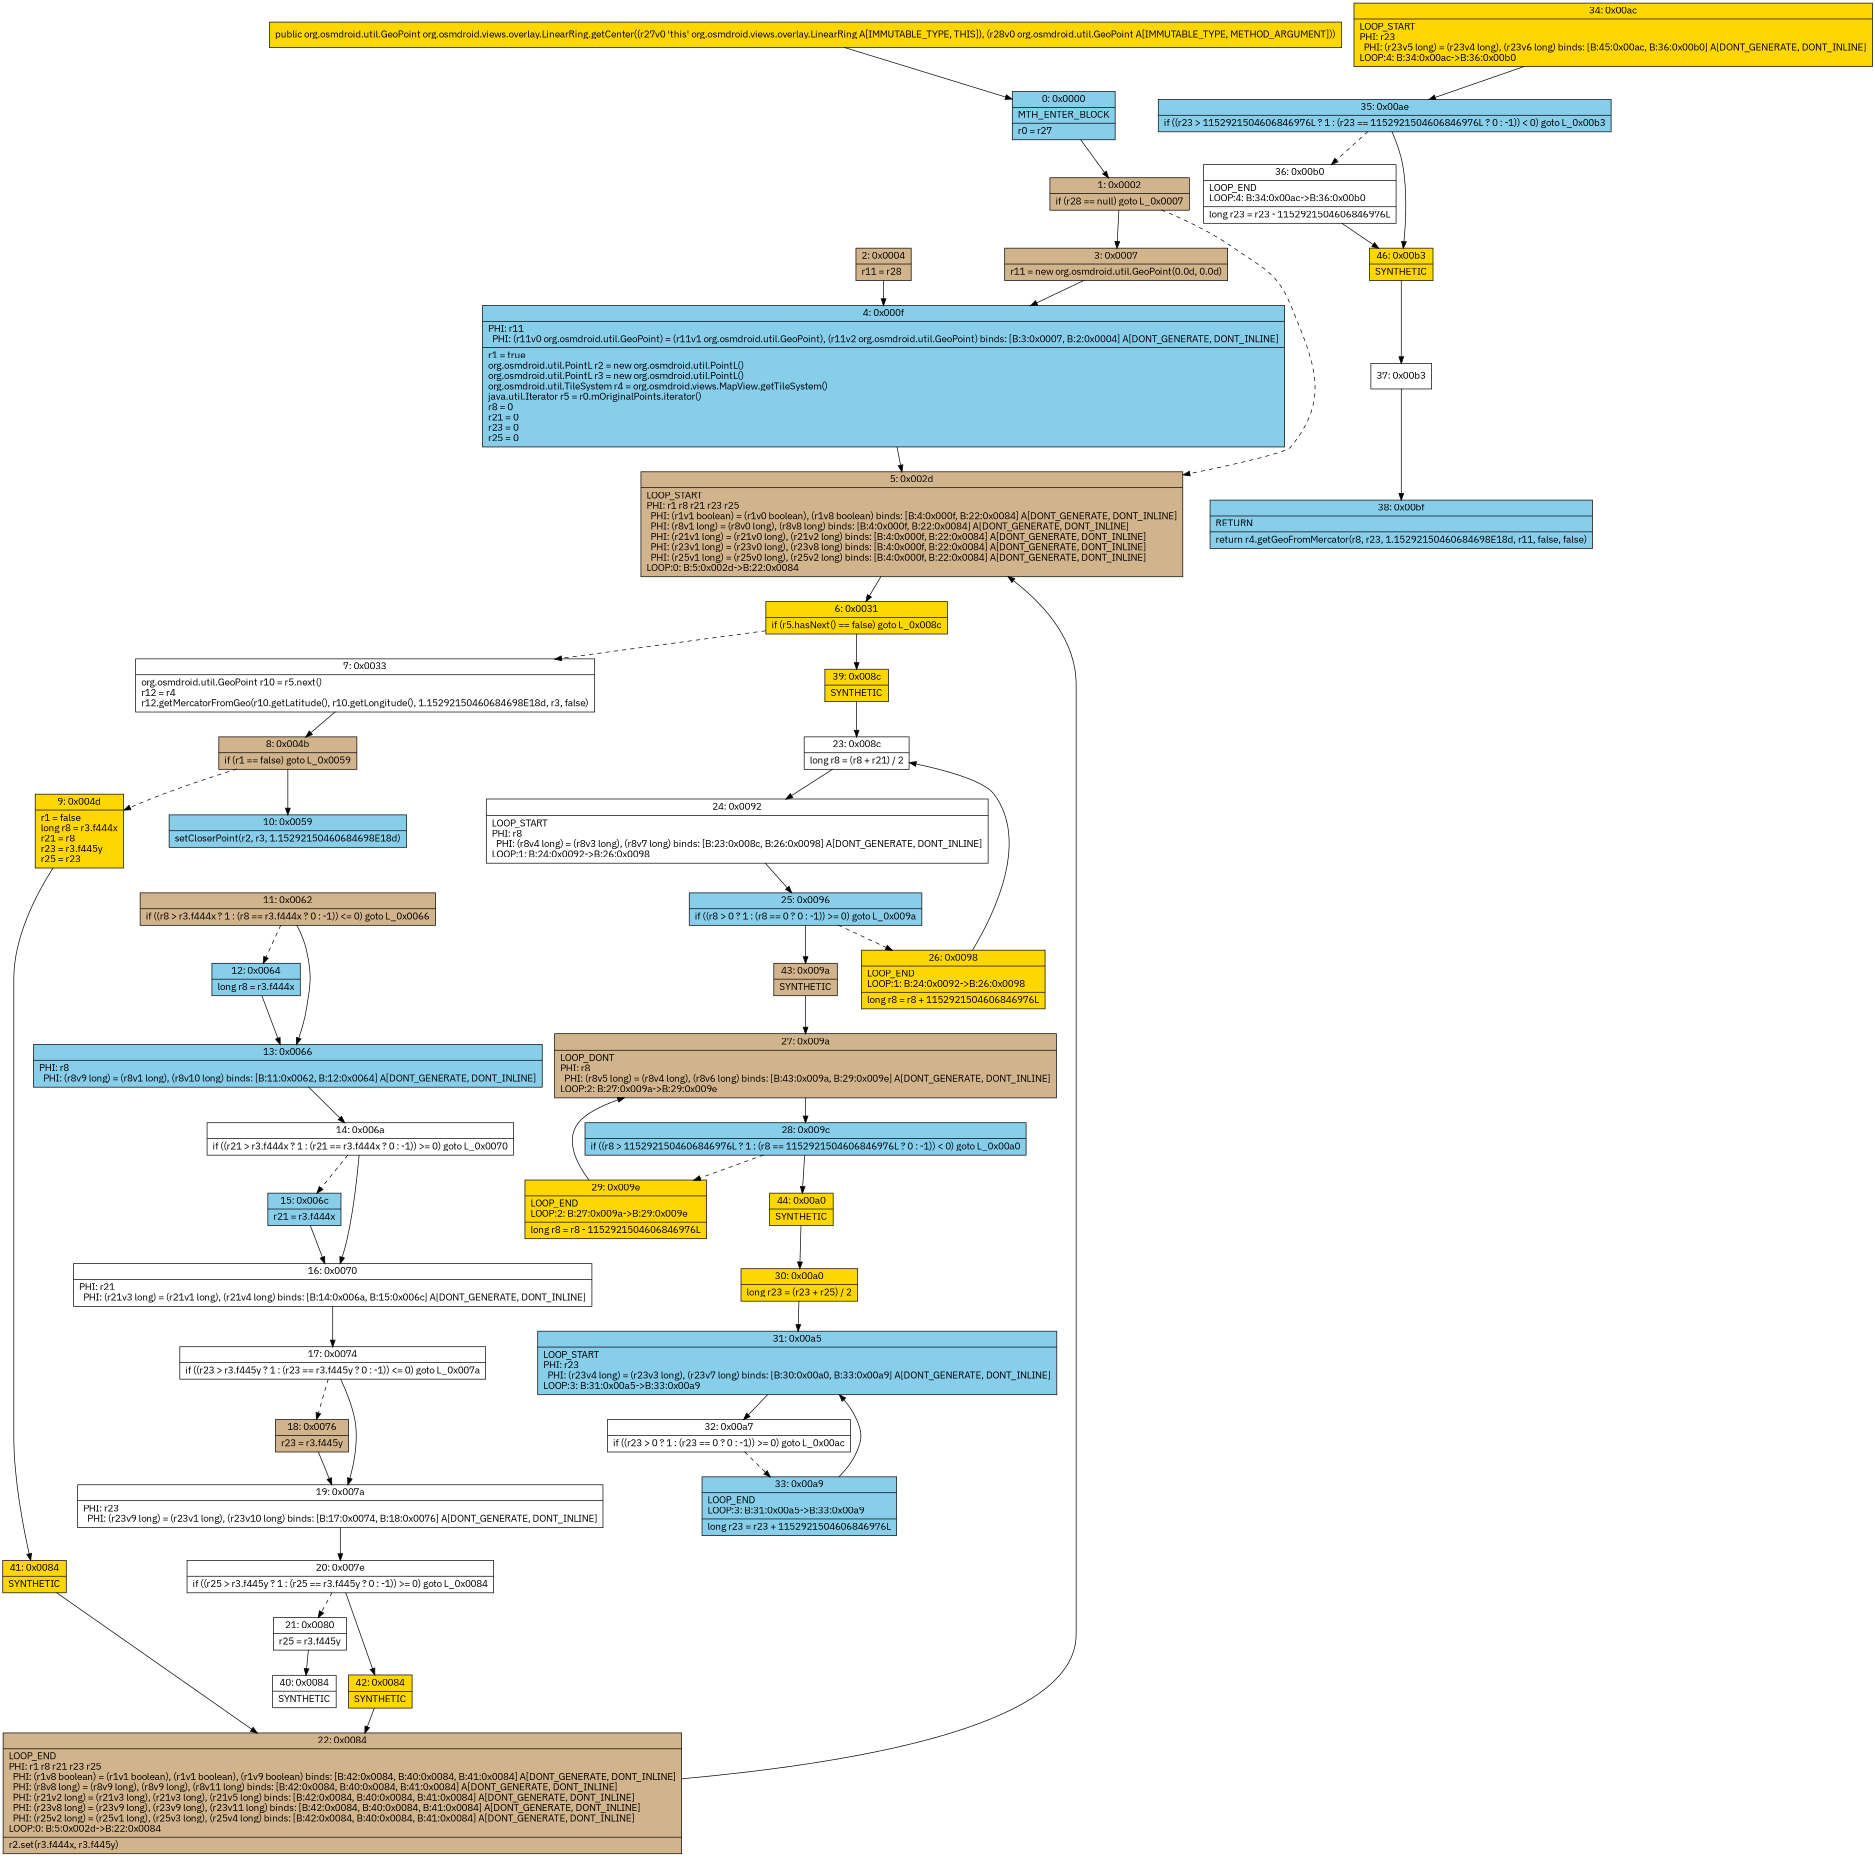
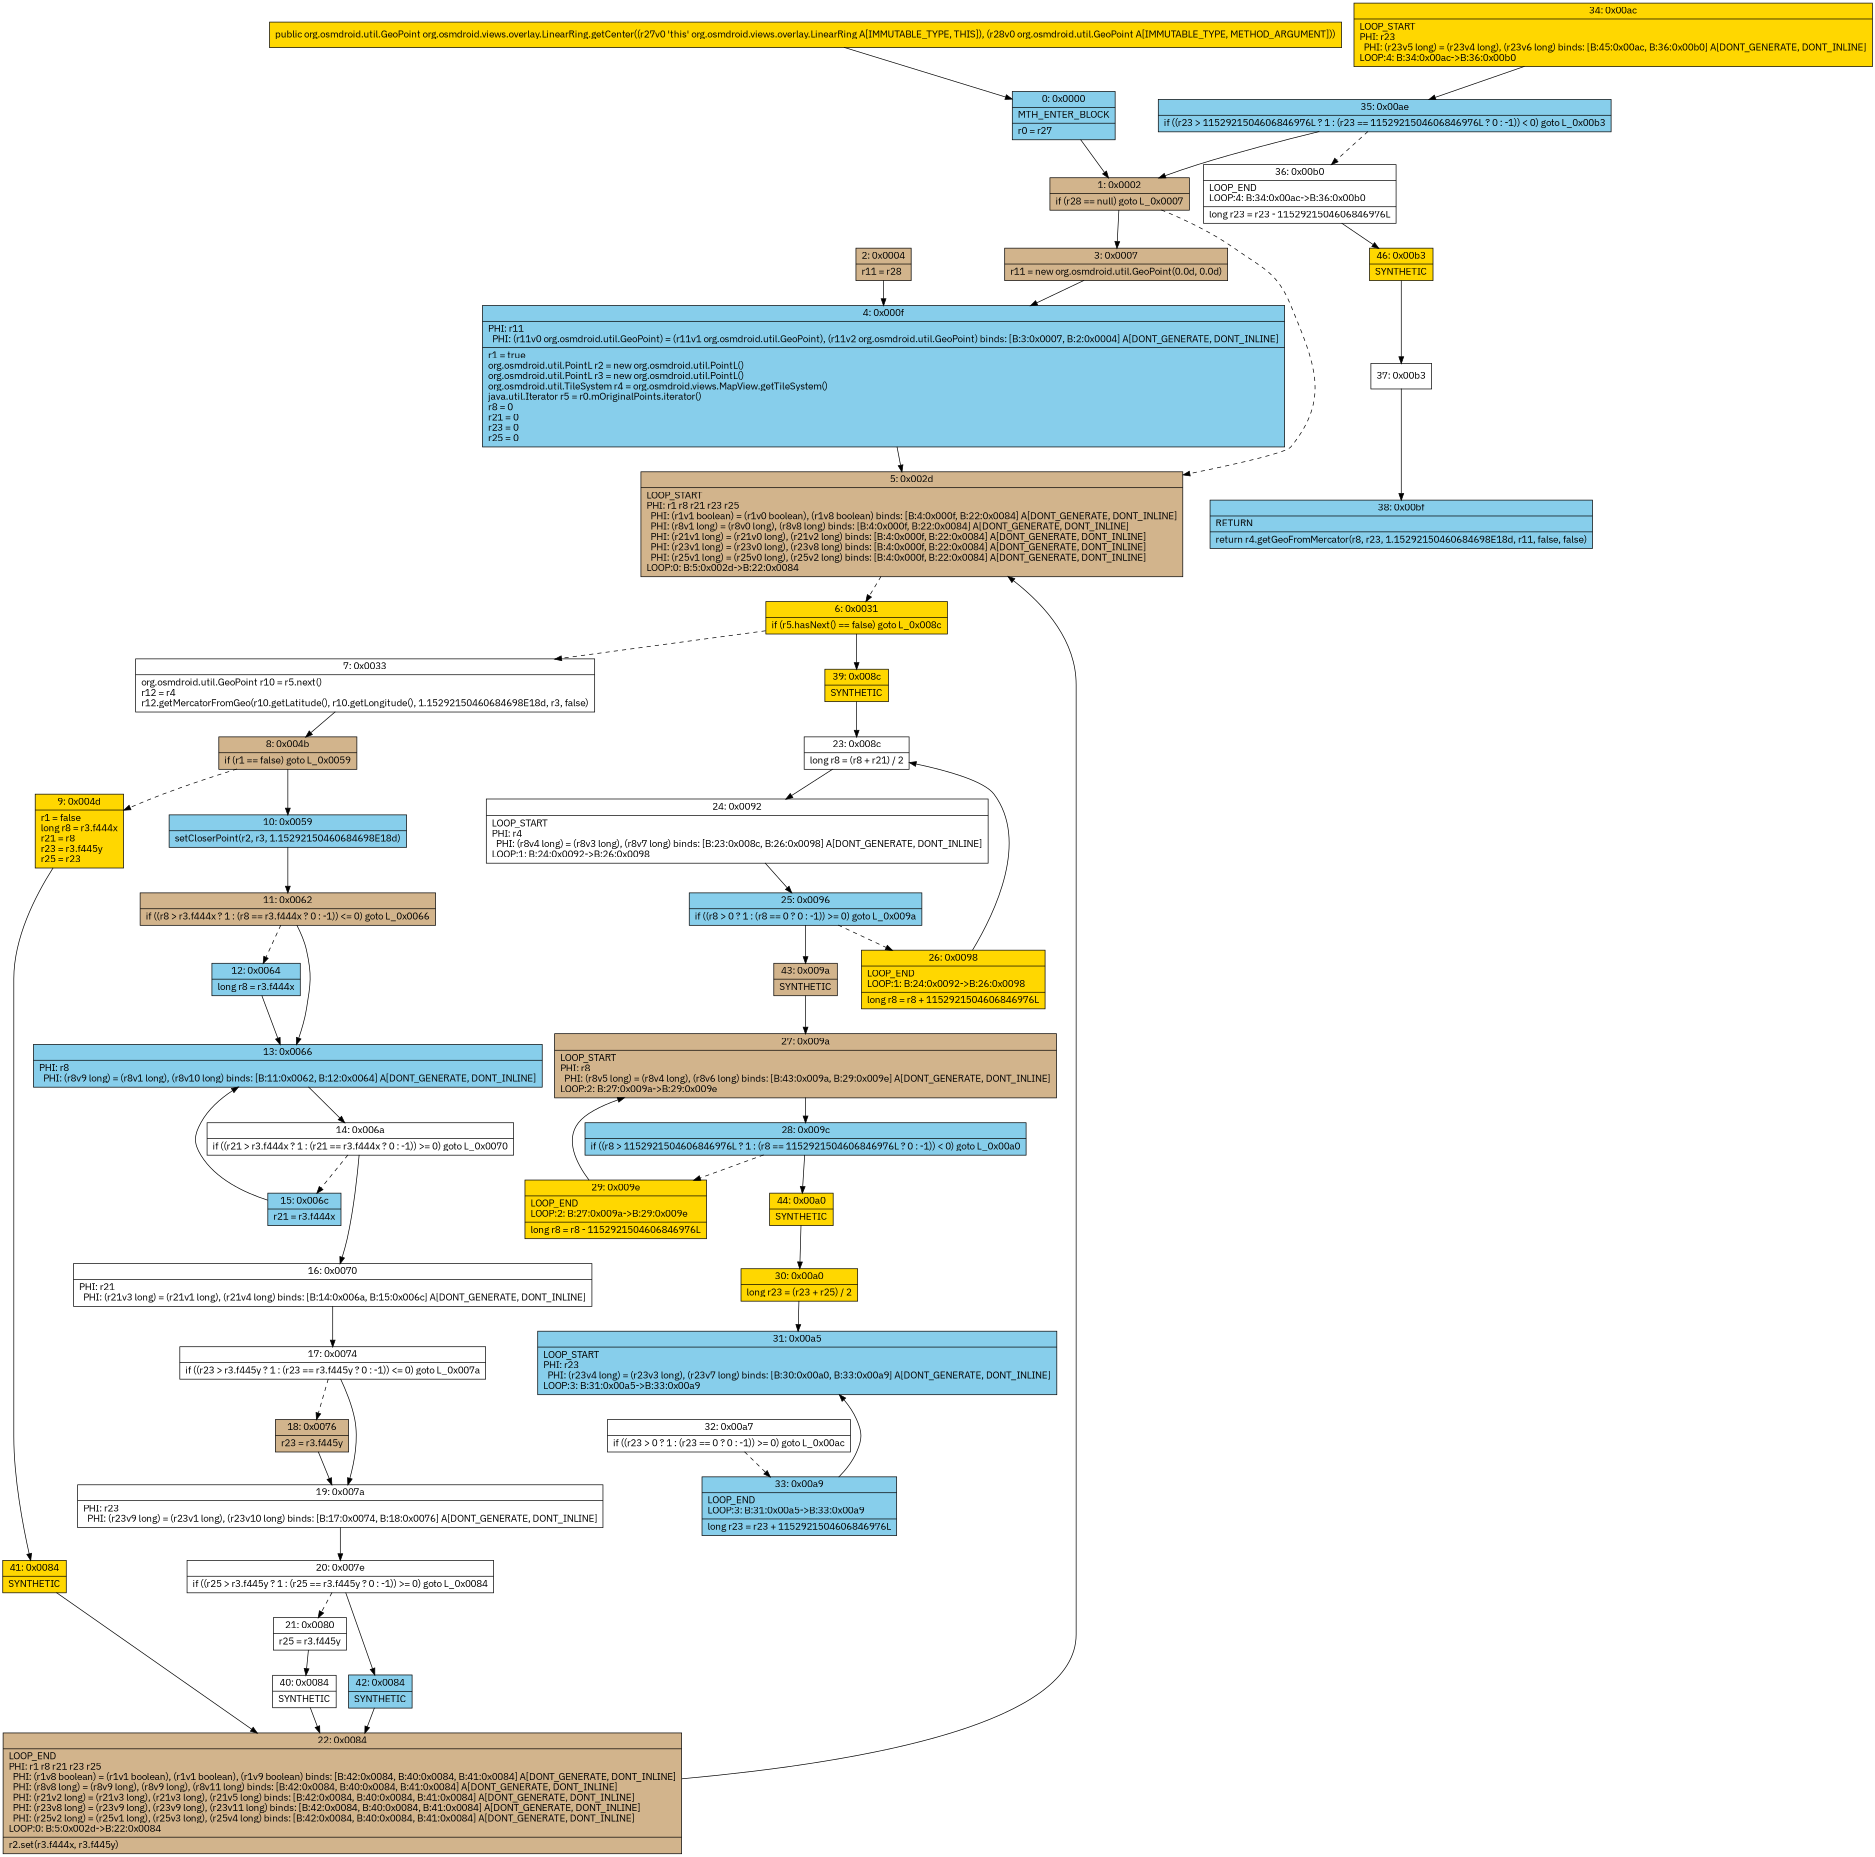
  digraph {
    fontname="IBM Plex Sans"
    node [fillcolor=white fontname="IBM Plex Sans" shape=record style=filled]
    edge [fontname="IBM Plex Sans"]
    n1 [fillcolor=skyblue label="{0\:\ 0x0000|MTH_ENTER_BLOCK\l|r0 = r27\l}"]
    n2 [fillcolor=tan label="{1\:\ 0x0002|if (r28 == null) goto L_0x0007\l}"]
    n3 [fillcolor=tan label="{3\:\ 0x0007|r11 = new org.osmdroid.util.GeoPoint(0.0d, 0.0d)\l}"]
    n4 [fillcolor=tan label="{5\:\ 0x002d|LOOP_START\lPHI: r1 r8 r21 r23 r25 \l  PHI: (r1v1 boolean) = (r1v0 boolean), (r1v8 boolean) binds: [B:4:0x000f, B:22:0x0084] A[DONT_GENERATE, DONT_INLINE]\l  PHI: (r8v1 long) = (r8v0 long), (r8v8 long) binds: [B:4:0x000f, B:22:0x0084] A[DONT_GENERATE, DONT_INLINE]\l  PHI: (r21v1 long) = (r21v0 long), (r21v2 long) binds: [B:4:0x000f, B:22:0x0084] A[DONT_GENERATE, DONT_INLINE]\l  PHI: (r23v1 long) = (r23v0 long), (r23v8 long) binds: [B:4:0x000f, B:22:0x0084] A[DONT_GENERATE, DONT_INLINE]\l  PHI: (r25v1 long) = (r25v0 long), (r25v2 long) binds: [B:4:0x000f, B:22:0x0084] A[DONT_GENERATE, DONT_INLINE]\lLOOP:0: B:5:0x002d\-\>B:22:0x0084\l}"]
    n5 [fillcolor=tan label="{2\:\ 0x0004|r11 = r28\l}"]
    n6 [fillcolor=skyblue label="{4\:\ 0x000f|PHI: r11 \l  PHI: (r11v0 org.osmdroid.util.GeoPoint) = (r11v1 org.osmdroid.util.GeoPoint), (r11v2 org.osmdroid.util.GeoPoint) binds: [B:3:0x0007, B:2:0x0004] A[DONT_GENERATE, DONT_INLINE]\l|r1 = true\lorg.osmdroid.util.PointL r2 = new org.osmdroid.util.PointL()\lorg.osmdroid.util.PointL r3 = new org.osmdroid.util.PointL()\lorg.osmdroid.util.TileSystem r4 = org.osmdroid.views.MapView.getTileSystem()\ljava.util.Iterator r5 = r0.mOriginalPoints.iterator()\lr8 = 0\lr21 = 0\lr23 = 0\lr25 = 0\l}"]
    n7 [fillcolor=gold label="{6\:\ 0x0031|if (r5.hasNext() == false) goto L_0x008c\l}"]
    n8 [label="{7\:\ 0x0033|org.osmdroid.util.GeoPoint r10 = r5.next()\lr12 = r4\lr12.getMercatorFromGeo(r10.getLatitude(), r10.getLongitude(), 1.15292150460684698E18d, r3, false)\l}"]
    n9 [fillcolor=gold label="{39\:\ 0x008c|SYNTHETIC\l}"]
    n10 [fillcolor=tan label="{8\:\ 0x004b|if (r1 == false) goto L_0x0059\l}"]
    n11 [label="{23\:\ 0x008c|long r8 = (r8 + r21) \/ 2\l}"]
    n12 [fillcolor=gold label="{9\:\ 0x004d|r1 = false\llong r8 = r3.f444x\lr21 = r8\lr23 = r3.f445y\lr25 = r23\l}"]
    n13 [fillcolor=skyblue label="{10\:\ 0x0059|setCloserPoint(r2, r3, 1.15292150460684698E18d)\l}"]
    n14 [fillcolor=gold label="{41\:\ 0x0084|SYNTHETIC\l}"]
    n15 [fillcolor=tan label="{11\:\ 0x0062|if ((r8 \> r3.f444x ? 1 : (r8 == r3.f444x ? 0 : \-1)) \<= 0) goto L_0x0066\l}"]
    n16 [fillcolor=tan label="{22\:\ 0x0084|LOOP_END\lPHI: r1 r8 r21 r23 r25 \l  PHI: (r1v8 boolean) = (r1v1 boolean), (r1v1 boolean), (r1v9 boolean) binds: [B:42:0x0084, B:40:0x0084, B:41:0x0084] A[DONT_GENERATE, DONT_INLINE]\l  PHI: (r8v8 long) = (r8v9 long), (r8v9 long), (r8v11 long) binds: [B:42:0x0084, B:40:0x0084, B:41:0x0084] A[DONT_GENERATE, DONT_INLINE]\l  PHI: (r21v2 long) = (r21v3 long), (r21v3 long), (r21v5 long) binds: [B:42:0x0084, B:40:0x0084, B:41:0x0084] A[DONT_GENERATE, DONT_INLINE]\l  PHI: (r23v8 long) = (r23v9 long), (r23v9 long), (r23v11 long) binds: [B:42:0x0084, B:40:0x0084, B:41:0x0084] A[DONT_GENERATE, DONT_INLINE]\l  PHI: (r25v2 long) = (r25v1 long), (r25v3 long), (r25v4 long) binds: [B:42:0x0084, B:40:0x0084, B:41:0x0084] A[DONT_GENERATE, DONT_INLINE]\lLOOP:0: B:5:0x002d\-\>B:22:0x0084\l|r2.set(r3.f444x, r3.f445y)\l}"]
    n17 [fillcolor=skyblue label="{12\:\ 0x0064|long r8 = r3.f444x\l}"]
    n18 [fillcolor=skyblue label="{13\:\ 0x0066|PHI: r8 \l  PHI: (r8v9 long) = (r8v1 long), (r8v10 long) binds: [B:11:0x0062, B:12:0x0064] A[DONT_GENERATE, DONT_INLINE]\l}"]
    n19 [label="{14\:\ 0x006a|if ((r21 \> r3.f444x ? 1 : (r21 == r3.f444x ? 0 : \-1)) \>= 0) goto L_0x0070\l}"]
    n20 [fillcolor=skyblue label="{15\:\ 0x006c|r21 = r3.f444x\l}"]
    n21 [label="{16\:\ 0x0070|PHI: r21 \l  PHI: (r21v3 long) = (r21v1 long), (r21v4 long) binds: [B:14:0x006a, B:15:0x006c] A[DONT_GENERATE, DONT_INLINE]\l}"]
    n22 [label="{17\:\ 0x0074|if ((r23 \> r3.f445y ? 1 : (r23 == r3.f445y ? 0 : \-1)) \<= 0) goto L_0x007a\l}"]
    n23 [fillcolor=tan label="{18\:\ 0x0076|r23 = r3.f445y\l}"]
    n24 [label="{19\:\ 0x007a|PHI: r23 \l  PHI: (r23v9 long) = (r23v1 long), (r23v10 long) binds: [B:17:0x0074, B:18:0x0076] A[DONT_GENERATE, DONT_INLINE]\l}"]
    n25 [label="{20\:\ 0x007e|if ((r25 \> r3.f445y ? 1 : (r25 == r3.f445y ? 0 : \-1)) \>= 0) goto L_0x0084\l}"]
    n26 [label="{21\:\ 0x0080|r25 = r3.f445y\l}"]
-   n27 [fillcolor=gold label="{42\:\ 0x0084|SYNTHETIC\l}"]
+   n27 [fillcolor=skyblue label="{42\:\ 0x0084|SYNTHETIC\l}"]
    n28 [label="{40\:\ 0x0084|SYNTHETIC\l}"]
-   n29 [label="{24\:\ 0x0092|LOOP_START\lPHI: r8 \l  PHI: (r8v4 long) = (r8v3 long), (r8v7 long) binds: [B:23:0x008c, B:26:0x0098] A[DONT_GENERATE, DONT_INLINE]\lLOOP:1: B:24:0x0092\-\>B:26:0x0098\l}"]
+   n29 [label="{24\:\ 0x0092|LOOP_START\lPHI: r4 \l  PHI: (r8v4 long) = (r8v3 long), (r8v7 long) binds: [B:23:0x008c, B:26:0x0098] A[DONT_GENERATE, DONT_INLINE]\lLOOP:1: B:24:0x0092\-\>B:26:0x0098\l}"]
    n30 [fillcolor=skyblue label="{25\:\ 0x0096|if ((r8 \> 0 ? 1 : (r8 == 0 ? 0 : \-1)) \>= 0) goto L_0x009a\l}"]
    n31 [fillcolor=gold label="{26\:\ 0x0098|LOOP_END\lLOOP:1: B:24:0x0092\-\>B:26:0x0098\l|long r8 = r8 + 1152921504606846976L\l}"]
    n32 [fillcolor=tan label="{43\:\ 0x009a|SYNTHETIC\l}"]
-   n33 [fillcolor=tan label="{27\:\ 0x009a|LOOP_DONT\lPHI: r8 \l  PHI: (r8v5 long) = (r8v4 long), (r8v6 long) binds: [B:43:0x009a, B:29:0x009e] A[DONT_GENERATE, DONT_INLINE]\lLOOP:2: B:27:0x009a\-\>B:29:0x009e\l}"]
+   n33 [fillcolor=tan label="{27\:\ 0x009a|LOOP_START\lPHI: r8 \l  PHI: (r8v5 long) = (r8v4 long), (r8v6 long) binds: [B:43:0x009a, B:29:0x009e] A[DONT_GENERATE, DONT_INLINE]\lLOOP:2: B:27:0x009a\-\>B:29:0x009e\l}"]
    n34 [fillcolor=skyblue label="{28\:\ 0x009c|if ((r8 \> 1152921504606846976L ? 1 : (r8 == 1152921504606846976L ? 0 : \-1)) \< 0) goto L_0x00a0\l}"]
    n35 [fillcolor=gold label="{29\:\ 0x009e|LOOP_END\lLOOP:2: B:27:0x009a\-\>B:29:0x009e\l|long r8 = r8 \- 1152921504606846976L\l}"]
    n36 [fillcolor=gold label="{44\:\ 0x00a0|SYNTHETIC\l}"]
    n37 [fillcolor=gold label="{30\:\ 0x00a0|long r23 = (r23 + r25) \/ 2\l}"]
    n38 [fillcolor=skyblue label="{31\:\ 0x00a5|LOOP_START\lPHI: r23 \l  PHI: (r23v4 long) = (r23v3 long), (r23v7 long) binds: [B:30:0x00a0, B:33:0x00a9] A[DONT_GENERATE, DONT_INLINE]\lLOOP:3: B:31:0x00a5\-\>B:33:0x00a9\l}"]
    n39 [label="{32\:\ 0x00a7|if ((r23 \> 0 ? 1 : (r23 == 0 ? 0 : \-1)) \>= 0) goto L_0x00ac\l}"]
    n40 [fillcolor=skyblue label="{33\:\ 0x00a9|LOOP_END\lLOOP:3: B:31:0x00a5\-\>B:33:0x00a9\l|long r23 = r23 + 1152921504606846976L\l}"]
    n41 [fillcolor=gold label="{34\:\ 0x00ac|LOOP_START\lPHI: r23 \l  PHI: (r23v5 long) = (r23v4 long), (r23v6 long) binds: [B:45:0x00ac, B:36:0x00b0] A[DONT_GENERATE, DONT_INLINE]\lLOOP:4: B:34:0x00ac\-\>B:36:0x00b0\l}"]
    n42 [fillcolor=skyblue label="{35\:\ 0x00ae|if ((r23 \> 1152921504606846976L ? 1 : (r23 == 1152921504606846976L ? 0 : \-1)) \< 0) goto L_0x00b3\l}"]
    n43 [label="{36\:\ 0x00b0|LOOP_END\lLOOP:4: B:34:0x00ac\-\>B:36:0x00b0\l|long r23 = r23 \- 1152921504606846976L\l}"]
    n44 [fillcolor=gold label="{46\:\ 0x00b3|SYNTHETIC\l}"]
    n45 [label="{37\:\ 0x00b3}"]
    n46 [fillcolor=skyblue label="{38\:\ 0x00bf|RETURN\l|return r4.getGeoFromMercator(r8, r23, 1.15292150460684698E18d, r11, false, false)\l}"]
    n47 [fillcolor=gold label="{public org.osmdroid.util.GeoPoint org.osmdroid.views.overlay.LinearRing.getCenter((r27v0 'this' org.osmdroid.views.overlay.LinearRing A[IMMUTABLE_TYPE, THIS]), (r28v0 org.osmdroid.util.GeoPoint A[IMMUTABLE_TYPE, METHOD_ARGUMENT])) }"]
    n1 -> n2
    n2 -> n3
    n2 -> n4 [style=dashed]
    n3 -> n6
-   n4 -> n7
+   n4 -> n7 [style=dashed]
    n5 -> n6
    n6 -> n4
    n7 -> n8 [style=dashed]
    n7 -> n9
    n8 -> n10
    n9 -> n11
    n10 -> n12 [style=dashed]
    n10 -> n13
    n11 -> n29
    n12 -> n14
+   n13 -> n15
    n14 -> n16
    n15 -> n17 [style=dashed]
    n15 -> n18
    n16 -> n4
    n17 -> n18
    n18 -> n19
    n19 -> n20 [style=dashed]
    n19 -> n21
-   n20 -> n21
+   n20 -> n18
    n21 -> n22
    n22 -> n23 [style=dashed]
    n22 -> n24
    n23 -> n24
    n24 -> n25
    n25 -> n26 [style=dashed]
    n25 -> n27
    n26 -> n28
    n27 -> n16
+   n28 -> n16
    n29 -> n30
    n30 -> n31 [style=dashed]
    n30 -> n32
    n31 -> n11
    n32 -> n33
    n33 -> n34
    n34 -> n35 [style=dashed]
    n34 -> n36
    n35 -> n33
    n36 -> n37
    n37 -> n38
-   n38 -> n39
    n39 -> n40 [style=dashed]
    n40 -> n38
    n41 -> n42
    n42 -> n43 [style=dashed]
-   n42 -> n44
+   n42 -> n2
    n43 -> n44
    n44 -> n45
    n45 -> n46
    n47 -> n1
  }
